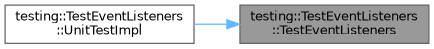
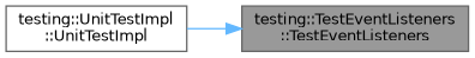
  digraph {
    rankdir=RL
    node [fontname=Helvetica fontsize=10 shape=box style=filled]
    n1 [color=gray40 fillcolor=grey60 fontcolor=black height=0.2 label="testing::TestEventListeners\l::TestEventListeners" width=0.4]
-   n2 [color=grey40 fillcolor=white height=0.2 label="testing::TestEventListeners\l::UnitTestImpl" width=0.4]
+   n2 [color=grey40 fillcolor=white height=0.2 label="testing::UnitTestImpl\l::UnitTestImpl" width=0.4]
    n1 -> n2 [color=steelblue1 dir=back fontname=Helvetica fontsize=10 labelfontname=Helvetica labelfontsize=10 style=solid]
  }
